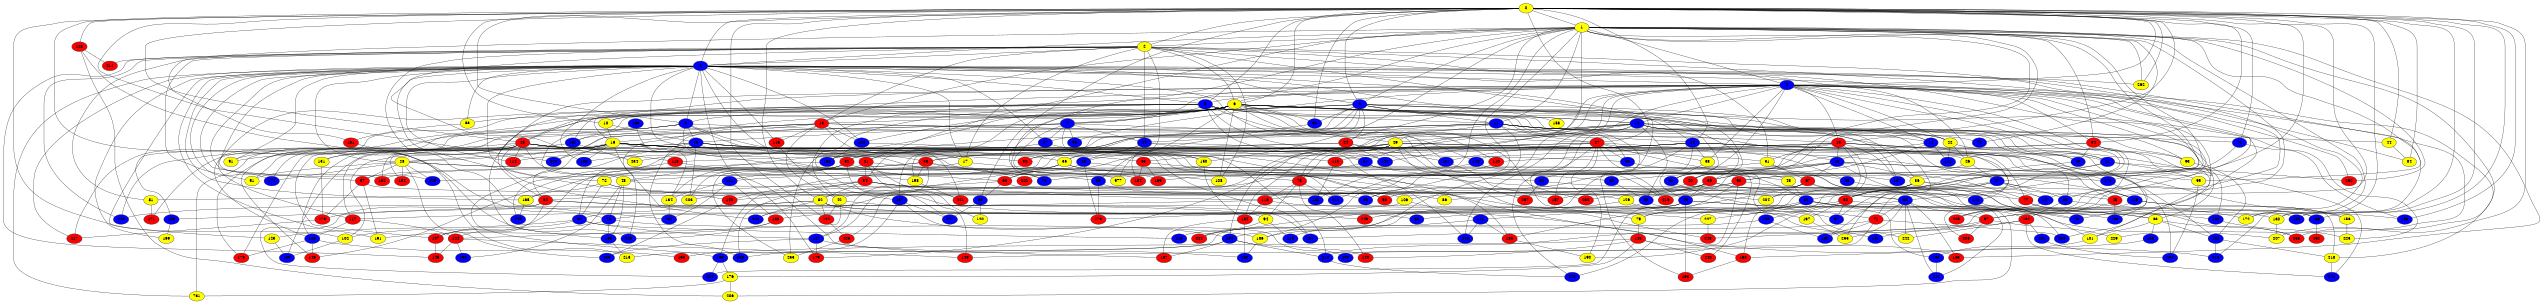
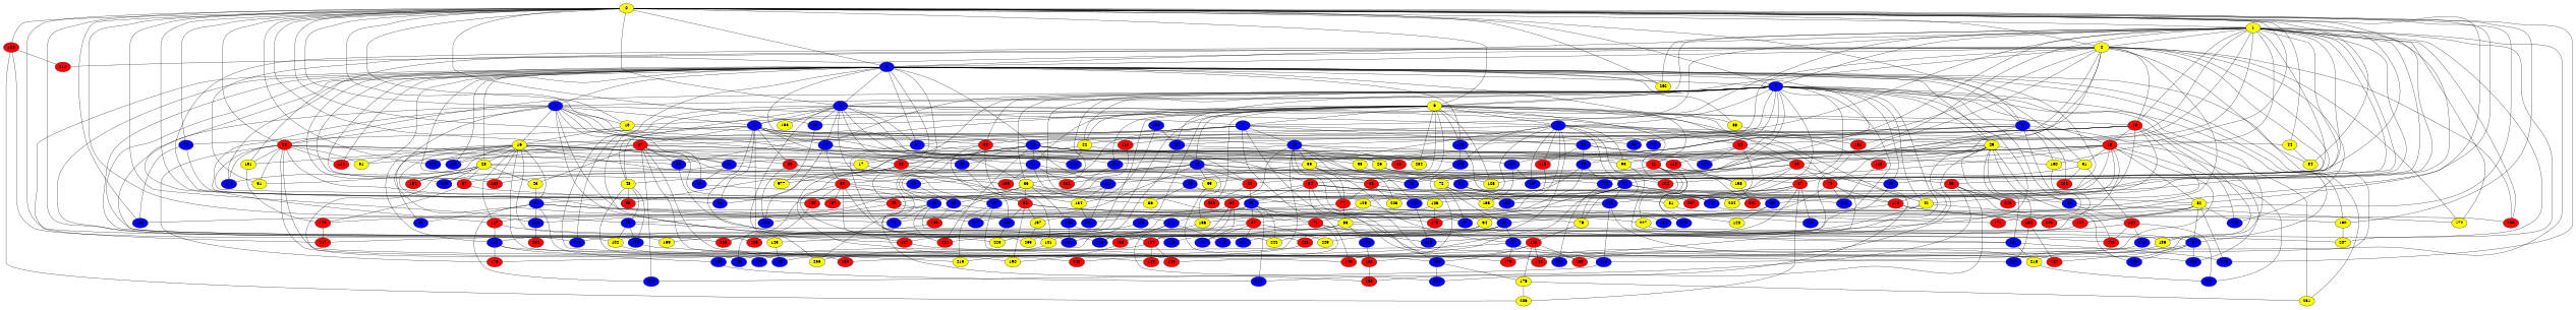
  graph {
    node [fillcolor=blue style=filled]
    0 [fillcolor=yellow]
    1 [fillcolor=yellow]
    2 [fillcolor=yellow]
    3
    4
    5
    6 [fillcolor=yellow]
    8
    9
    10 [fillcolor=yellow]
    18
    19 [fillcolor=red]
    25 [fillcolor=red]
    27 [fillcolor=red]
    34 [fillcolor=red]
    44 [fillcolor=yellow]
    45 [fillcolor=red]
    47
    69
    70
    75
    82 [fillcolor=yellow]
    84 [fillcolor=yellow]
    90
    102 [fillcolor=yellow]
    122 [fillcolor=red]
    128 [fillcolor=red]
    130 [fillcolor=yellow]
    136
    153
    n31 [fillcolor=yellow label=262]
    184
    200
    216
    238 [fillcolor=red]
    7
    11
    13 [fillcolor=red]
    24 [fillcolor=red]
    41 [fillcolor=red]
    49
    52
    60
    61
    74
    95 [fillcolor=yellow]
    98 [fillcolor=red]
    104 [fillcolor=red]
    150 [fillcolor=yellow]
    163 [fillcolor=red]
    172 [fillcolor=yellow]
    181 [fillcolor=red]
    186 [fillcolor=yellow]
    188
    205 [fillcolor=red]
    207 [fillcolor=yellow]
    232 [fillcolor=red]
    17 [fillcolor=yellow]
    20
    26 [fillcolor=yellow]
    50 [fillcolor=red]
    51 [fillcolor=yellow]
    59
    62
    81 [fillcolor=yellow]
    108 [fillcolor=yellow]
    118 [fillcolor=red]
    131 [fillcolor=yellow]
    145 [fillcolor=red]
    211 [fillcolor=red]
    249
    251
    28 [fillcolor=yellow]
    29 [fillcolor=yellow]
    31 [fillcolor=yellow]
    32 [fillcolor=red]
    33 [fillcolor=red]
    37
    39 [fillcolor=red]
    57 [fillcolor=red]
    58 [fillcolor=yellow]
    72 [fillcolor=yellow]
    91 [fillcolor=yellow]
    113 [fillcolor=red]
    114 [fillcolor=red]
    123 [fillcolor=yellow]
    126
    132 [fillcolor=red]
    140 [fillcolor=red]
    165 [fillcolor=yellow]
    169 [fillcolor=yellow]
    174
    179 [fillcolor=red]
    189
-   191 [fillcolor=yellow]
    208 [fillcolor=red]
    209
    217 [fillcolor=red]
-   231 [fillcolor=yellow label=731]
+   231 [fillcolor=yellow]
    12
    14
    22 [fillcolor=yellow]
    36 [fillcolor=yellow]
    38 [fillcolor=yellow]
    42 [fillcolor=yellow]
    63
    64 [fillcolor=red]
    65
    87 [fillcolor=red]
    96
    99
    144
    147
    161
    164
    170
    218 [fillcolor=yellow]
    229 [fillcolor=yellow]
    233
    16 [fillcolor=yellow]
    21
    46
    76
    100
    117 [fillcolor=red]
    183
    246
    247
    23
    40 [fillcolor=red]
    55
    73
    109
    110 [fillcolor=red]
    138
    151
    193 [fillcolor=red]
    230 [fillcolor=red]
    234 [fillcolor=yellow]
    35 [fillcolor=yellow]
    48 [fillcolor=yellow]
    137
    158 [fillcolor=yellow]
    223 [fillcolor=yellow]
    226
    253 [fillcolor=yellow]
    15
    171 [fillcolor=red]
    222 [fillcolor=red]
    80 [fillcolor=red]
    121
    192
    244 [fillcolor=red]
    93 [fillcolor=yellow]
    167
    204 [fillcolor=yellow]
    125
    168 [fillcolor=red]
    241
    85 [fillcolor=red]
    175 [fillcolor=red]
    187 [fillcolor=red]
    228
    43 [fillcolor=yellow]
    89
    157 [fillcolor=red]
    190 [fillcolor=yellow]
    220
    240 [fillcolor=red]
    135
    56 [fillcolor=red]
    101 [fillcolor=yellow]
    160
    103
    79 [fillcolor=yellow]
    97
    195 [fillcolor=red]
    120 [fillcolor=yellow]
    129 [fillcolor=yellow]
    92
    243 [fillcolor=red]
    n182 [fillcolor=yellow label=977]
    139
    225 [fillcolor=red]
    206 [fillcolor=yellow]
    252 [fillcolor=red]
    146 [fillcolor=red]
    199 [fillcolor=red]
    210
    107 [fillcolor=red]
    255 [fillcolor=yellow]
    219 [fillcolor=red]
    221 [fillcolor=red]
    236
    237 [fillcolor=red]
    203 [fillcolor=yellow]
    54 [fillcolor=red]
    227 [fillcolor=yellow]
    111
    83 [fillcolor=yellow]
    66
    155
    71 [fillcolor=red]
    254
    116 [fillcolor=red]
    224
    214
    239
    154 [fillcolor=red]
    213 [fillcolor=yellow]
    250
    115 [fillcolor=red]
    88
    198 [fillcolor=yellow]
    197 [fillcolor=yellow]
    86 [fillcolor=yellow]
    173 [fillcolor=red]
    245
    178 [fillcolor=red]
    194 [fillcolor=red]
    235
    78 [fillcolor=red]
    68 [fillcolor=red]
    127
    152
    248 [fillcolor=red]
    67 [fillcolor=red]
    182 [fillcolor=red]
    134 [fillcolor=yellow]
    149 [fillcolor=red]
    185 [fillcolor=red]
    53
    212
    112
    105
    201
    124 [fillcolor=red]
    94 [fillcolor=yellow]
    141
    242 [fillcolor=yellow]
    30
    166
    156 [fillcolor=yellow]
    77 [fillcolor=red]
    142
    196
    148 [fillcolor=red]
    180 [fillcolor=red]
    143 [fillcolor=red]
    159
    215
    176 [fillcolor=yellow]
    106 [fillcolor=yellow]
    202
    119
    133
    0 -- 1
    0 -- 2
    0 -- 3
    0 -- 4
    0 -- 5
    0 -- 6
    0 -- 8
    0 -- 9
    0 -- 10
    0 -- 18
    0 -- 19
    0 -- 25
    0 -- 27
    0 -- 34
    0 -- 44
    0 -- 45
    0 -- 47
    0 -- 69
    0 -- 70
    0 -- 75
    0 -- 82
    0 -- 84
    0 -- 90
    0 -- 102
    0 -- 122
    0 -- 128
    0 -- 130
    0 -- 136
    0 -- 153
    0 -- n31
    0 -- 184
    0 -- 200
    0 -- 216
    0 -- 238
    1 -- 2
    1 -- 3
    1 -- 4
    1 -- 8
    1 -- 34
    1 -- n31
    1 -- 7
    1 -- 11
    1 -- 13
    1 -- 24
    1 -- 41
    1 -- 49
    1 -- 52
    1 -- 60
    1 -- 61
    1 -- 74
    1 -- 95
    1 -- 98
    1 -- 104
    1 -- 150
    1 -- 163
    1 -- 172
    1 -- 181
    1 -- 186
    1 -- 188
    1 -- 205
    1 -- 207
    1 -- 232
    2 -- 3
    2 -- 6
    2 -- 13
    2 -- 172
    2 -- 205
    2 -- 17
    2 -- 20
    2 -- 26
    2 -- 50
    2 -- 51
    2 -- 59
    2 -- 62
    2 -- 81
    2 -- 108
    2 -- 118
+   2 -- 131
    2 -- 145
    2 -- 211
    2 -- 249
    2 -- 251
    3 -- 4
    3 -- 5
    3 -- 8
    3 -- 9
    3 -- 18
    3 -- 84
    3 -- 130
    3 -- n31
    3 -- 17
    3 -- 28
    3 -- 29
    3 -- 31
    3 -- 32
    3 -- 33
    3 -- 37
    3 -- 39
    3 -- 57
    3 -- 58
    3 -- 72
    3 -- 91
    3 -- 113
    3 -- 114
    3 -- 123
    3 -- 126
    3 -- 132
    3 -- 140
    3 -- 165
    3 -- 169
    3 -- 174
    3 -- 179
    3 -- 189
-   3 -- 191
    3 -- 208
    3 -- 209
    3 -- 217
    3 -- 231
    4 -- 5
    4 -- 6
    4 -- 19
    4 -- 25
    4 -- 34
    4 -- 60
    4 -- 186
    4 -- 232
    4 -- 29
    4 -- 12
    4 -- 14
    4 -- 22
    4 -- 36
    4 -- 38
    4 -- 42
    4 -- 63
    4 -- 64
    4 -- 65
    4 -- 87
    4 -- 96
    4 -- 99
    4 -- 144
    4 -- 147
    4 -- 161
    4 -- 164
    4 -- 170
    4 -- 218
    4 -- 229
    4 -- 233
    5 -- 10
    5 -- 25
    5 -- 7
    5 -- 11
    5 -- 61
    5 -- 16
    5 -- 21
    5 -- 46
    5 -- 76
    5 -- 100
    5 -- 117
    5 -- 183
    5 -- 246
    5 -- 247
    6 -- 9
    6 -- 10
    6 -- 90
    6 -- 7
    6 -- 41
    6 -- 104
    6 -- 108
    6 -- 58
    6 -- 126
    6 -- 217
    6 -- 12
    6 -- 22
    6 -- 21
    6 -- 23
    6 -- 40
    6 -- 55
    6 -- 73
    6 -- 109
    6 -- 110
    6 -- 138
    6 -- 151
    6 -- 193
    6 -- 230
    6 -- 234
    8 -- 90
    8 -- 11
    8 -- 13
    8 -- 24
    8 -- 37
    8 -- 12
    8 -- 14
    8 -- 36
    8 -- 40
    8 -- 35
    8 -- 48
    8 -- 137
    8 -- 158
    8 -- 223
    8 -- 226
    8 -- 253
    9 -- 18
    9 -- 150
    9 -- 249
    9 -- 91
    9 -- 73
    9 -- 15
    9 -- 171
    9 -- 222
    10 -- 16
    10 -- 15
    18 -- 45
    18 -- 49
    18 -- 118
    18 -- 38
    18 -- 170
    18 -- 21
    18 -- 253
    18 -- 80
    18 -- 121
    18 -- 192
    18 -- 244
    19 -- 82
    19 -- 102
    19 -- 31
    19 -- 100
    19 -- 23
    19 -- 110
    19 -- 93
    19 -- 167
    19 -- 204
    19 -- 125
    19 -- 168
    19 -- 241
    25 -- 26
    25 -- 51
    25 -- 131
    25 -- 91
    25 -- 114
    25 -- 174
    25 -- 55
    25 -- 125
    25 -- 168
    25 -- 85
    25 -- 175
    25 -- 187
    25 -- 228
    27 -- 114
    27 -- 189
    27 -- 38
    27 -- 55
    27 -- 151
    27 -- 43
    27 -- 89
    27 -- 157
    27 -- 190
    27 -- 220
    27 -- 240
    34 -- 46
    34 -- 135
    34 -- 56
    34 -- 101
    34 -- 160
    44 -- 84
    45 -- 87
    45 -- 103
    47 -- 63
    47 -- 147
    47 -- 125
    47 -- 79
    47 -- 97
    47 -- 195
    69 -- 247
    69 -- 120
    70 -- 153
    70 -- 129
    75 -- 102
    75 -- 186
    75 -- 183
    82 -- 122
    82 -- 216
    82 -- 249
    82 -- 164
    82 -- 228
    82 -- 92
    82 -- 243
    90 -- n182
    102 -- 139
    122 -- 225
    128 -- 211
    128 -- 226
    128 -- 206
    130 -- 207
    136 -- 252
    7 -- 27
    7 -- 200
    7 -- 20
    7 -- 37
    7 -- 96
    7 -- 15
    7 -- 146
    7 -- 199
    7 -- 210
    11 -- 27
    11 -- 70
    11 -- 74
    11 -- 20
    11 -- 32
    11 -- 14
    11 -- 99
    11 -- 48
    11 -- 93
    11 -- 85
    11 -- 107
    11 -- 255
    13 -- 19
    13 -- 113
    13 -- 126
    13 -- 231
    13 -- 42
    13 -- 161
    13 -- 16
    13 -- 219
    13 -- 221
    13 -- 236
    24 -- 33
    24 -- 144
    24 -- 151
    24 -- 80
    24 -- 237
    41 -- 120
    41 -- 221
    41 -- 203
    41 -- 54
    41 -- 227
    49 -- 75
    49 -- 207
    49 -- 76
    49 -- 193
    49 -- 244
    49 -- 111
    52 -- 136
    52 -- 220
    52 -- 79
    52 -- 83
    52 -- 66
    52 -- 155
    60 -- 71
    61 -- 62
    61 -- 209
    61 -- 89
    95 -- 254
    98 -- 219
    98 -- 116
    98 -- 224
    98 -- 214
    98 -- 239
    150 -- 154
    181 -- 213
    186 -- 250
    17 -- 132
    17 -- 204
    20 -- 144
    20 -- 115
    20 -- 88
    20 -- 198
    26 -- 47
    26 -- 98
    50 -- 190
    50 -- 160
    50 -- 97
    50 -- 227
    50 -- 197
    59 -- 86
    59 -- 173
    62 -- 147
    62 -- 237
    81 -- 171
    118 -- 198
    118 -- 245
    131 -- 178
    28 -- 51
    28 -- 59
    28 -- 57
    28 -- 174
    28 -- 209
    28 -- 43
    28 -- 194
    28 -- 235
    29 -- 31
    29 -- 32
    29 -- 33
    29 -- 179
    29 -- 63
    29 -- 219
    29 -- 154
    29 -- 88
    29 -- 78
    29 -- 68
    29 -- 127
    29 -- 152
    29 -- 248
    31 -- 222
    31 -- 67
    31 -- 182
    32 -- 72
    32 -- n182
    32 -- 107
    32 -- 134
    32 -- 149
    33 -- 57
    33 -- 42
    33 -- 48
    33 -- 129
    33 -- 198
    33 -- 78
    37 -- 54
    37 -- 185
    39 -- 238
    39 -- 49
    39 -- 140
    39 -- 157
    39 -- 101
    39 -- 225
    39 -- 53
-   57 -- 191
    57 -- 99
    57 -- 178
    58 -- 181
    72 -- 188
    72 -- 165
    72 -- 97
    72 -- 92
    113 -- 137
    123 -- 139
    126 -- 135
    126 -- 212
    140 -- 235
    165 -- 245
    12 -- 44
    12 -- 47
    12 -- 29
    12 -- 22
    12 -- 246
    12 -- 35
    12 -- 93
    12 -- 167
    12 -- 135
    12 -- 79
    12 -- 83
    12 -- 115
    12 -- 78
    12 -- 53
    14 -- 39
    14 -- 23
    14 -- 103
    14 -- 112
    22 -- 26
    22 -- 46
    22 -- 112
    36 -- 45
    36 -- 136
    36 -- 50
    36 -- 81
    36 -- 86
    36 -- 105
    38 -- 60
    42 -- 122
    42 -- 201
    42 -- 124
    63 -- 172
    63 -- 182
    64 -- 109
    64 -- 224
    64 -- 124
    64 -- 94
    64 -- 141
    65 -- 163
    65 -- 87
    65 -- 117
    65 -- 255
    65 -- 71
    65 -- 214
    65 -- 242
    87 -- 208
    87 -- 229
    87 -- 201
    87 -- 141
    147 -- 205
    161 -- 234
    161 -- 175
    164 -- 187
    164 -- 210
    164 -- 236
    164 -- 239
    170 -- 254
    218 -- 241
    16 -- 200
    16 -- 52
    16 -- 61
    16 -- 150
    16 -- 17
    16 -- 131
    16 -- 28
    16 -- 132
    16 -- 189
    16 -- 117
    16 -- 138
    16 -- 56
    16 -- 66
    16 -- 194
    16 -- 68
    16 -- 201
    16 -- 30
    16 -- 166
    21 -- 95
    21 -- 232
    21 -- 199
    21 -- 71
    46 -- 50
    100 -- 165
    100 -- 167
    117 -- 138
    117 -- 124
    183 -- 213
    23 -- 95
    23 -- 39
    23 -- 36
    23 -- 76
    23 -- 40
    23 -- 73
    23 -- 67
    23 -- 30
    23 -- 156
    40 -- 65
    40 -- 230
    55 -- 242
    109 -- 169
    110 -- 212
    138 -- 175
    138 -- 195
    138 -- 146
    151 -- 157
    35 -- 108
    35 -- 121
    35 -- 68
    35 -- 127
    35 -- 77
    48 -- 75
    48 -- 183
    48 -- 56
    48 -- 196
    137 -- 247
    137 -- 213
    137 -- 148
    15 -- 41
    15 -- 28
    15 -- 64
    15 -- 35
    15 -- 80
    15 -- 92
    15 -- 139
    15 -- 203
    15 -- 77
    15 -- 142
    121 -- 251
    121 -- 134
    121 -- 180
    93 -- 152
    125 -- 218
    125 -- 210
    125 -- 156
    168 -- 193
    85 -- 104
    85 -- 103
    85 -- 199
    43 -- 52
    89 -- 142
    135 -- 146
    101 -- 155
    160 -- 223
    79 -- 143
    129 -- 243
    129 -- 197
    92 -- 123
    92 -- 107
    92 -- 127
    92 -- 215
    225 -- 253
    210 -- 220
    107 -- 145
    54 -- 82
    54 -- 64
    54 -- 65
    54 -- 236
    54 -- 116
    54 -- 166
    54 -- 106
    227 -- 248
    111 -- 246
    111 -- 185
    111 -- 119
    83 -- 238
    83 -- 101
    83 -- 152
    83 -- 159
    155 -- 214
    71 -- 164
    71 -- 233
    71 -- 192
    71 -- 149
    116 -- 130
    116 -- 154
    116 -- 178
    154 -- 187
    154 -- 250
    115 -- 188
    88 -- 140
    88 -- 170
    88 -- 173
    198 -- 221
    197 -- 255
    178 -- 217
    78 -- 116
    78 -- 212
    78 -- 94
    78 -- 148
    68 -- 69
    68 -- 203
    68 -- 77
    127 -- 179
    127 -- 250
    127 -- 235
    152 -- 216
    152 -- 218
    67 -- 204
    67 -- 228
    67 -- 206
    67 -- 185
    67 -- 142
    67 -- 106
    182 -- 241
    182 -- 248
    182 -- 242
    182 -- 202
    134 -- 251
    185 -- 190
    53 -- 184
    53 -- 180
    105 -- 192
    105 -- 215
    124 -- 145
    124 -- 149
    124 -- 196
    94 -- 244
    94 -- 119
    30 -- 53
    166 -- 224
    166 -- 176
    156 -- 223
    77 -- 153
    77 -- 83
    142 -- 233
-   180 -- 191
    180 -- 226
    143 -- 163
    143 -- 240
    143 -- 166
    143 -- 148
    143 -- 176
    159 -- 168
    176 -- 231
    176 -- 206
    106 -- 111
    106 -- 173
    202 -- 254
    133 -- 161
    133 -- 134
  }
